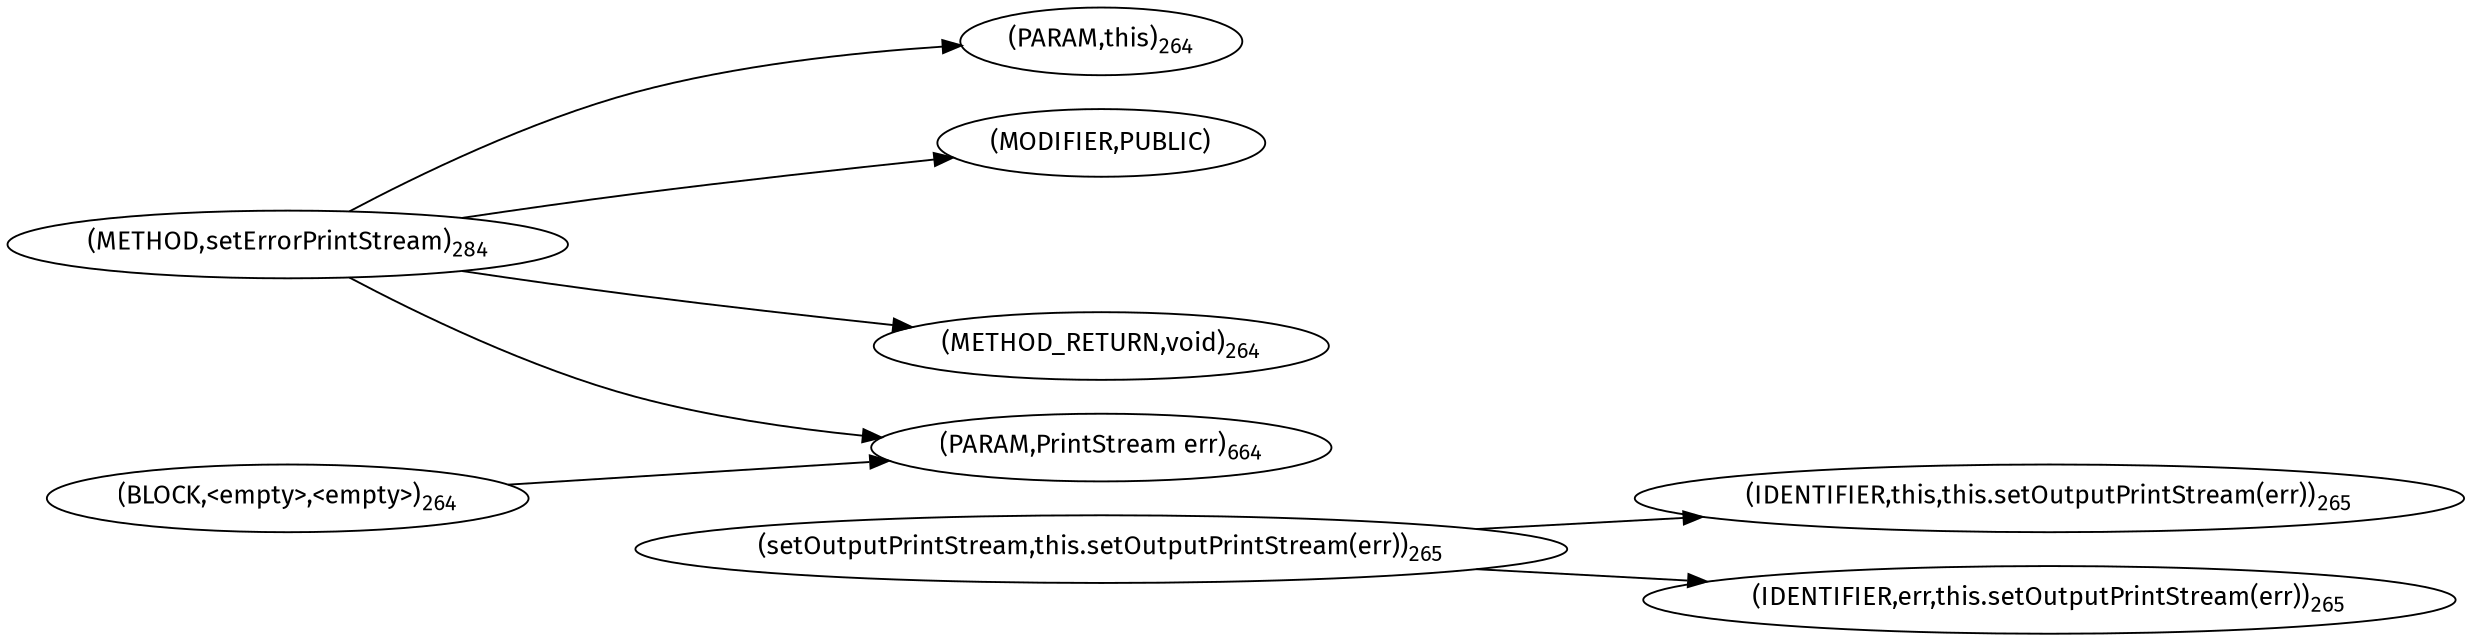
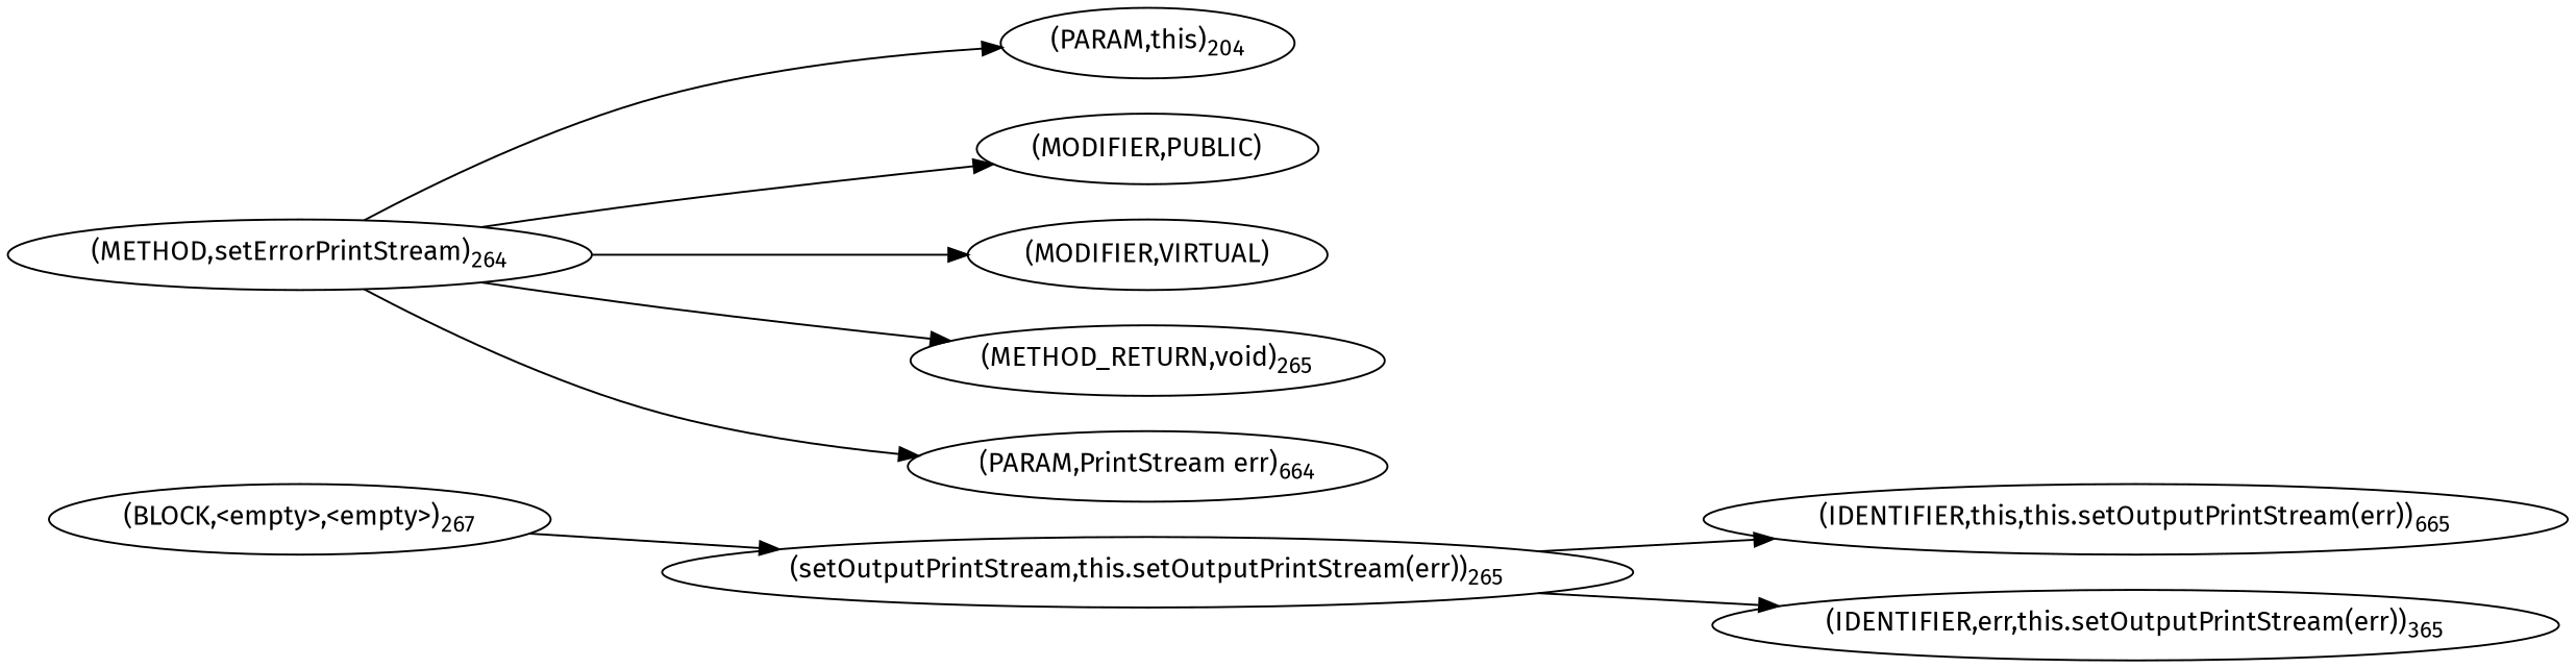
  digraph {
    fontname="Fira Sans"
    rankdir=LR
    node [fontname="Fira Sans"]
    edge [fontname="Fira Sans"]
-   n1 [label=<(METHOD,setErrorPrintStream)<SUB>284</SUB>>]
-   n2 [label=<(PARAM,this)<SUB>264</SUB>>]
+   n1 [label=<(METHOD,setErrorPrintStream)<SUB>264</SUB>>]
+   n2 [label=<(PARAM,this)<SUB>204</SUB>>]
    n3 [label=<(PARAM,PrintStream err)<SUB>664</SUB>>]
    n4 [label=<(MODIFIER,PUBLIC)>]
-   n6 [label=<(METHOD_RETURN,void)<SUB>264</SUB>>]
-   n7 [label=<(BLOCK,&lt;empty&gt;,&lt;empty&gt;)<SUB>264</SUB>>]
+   n5 [label=<(MODIFIER,VIRTUAL)>]
+   n6 [label=<(METHOD_RETURN,void)<SUB>265</SUB>>]
+   n7 [label=<(BLOCK,&lt;empty&gt;,&lt;empty&gt;)<SUB>267</SUB>>]
    n8 [label=<(setOutputPrintStream,this.setOutputPrintStream(err))<SUB>265</SUB>>]
-   n9 [label=<(IDENTIFIER,this,this.setOutputPrintStream(err))<SUB>265</SUB>>]
-   n10 [label=<(IDENTIFIER,err,this.setOutputPrintStream(err))<SUB>265</SUB>>]
+   n9 [label=<(IDENTIFIER,this,this.setOutputPrintStream(err))<SUB>665</SUB>>]
+   n10 [label=<(IDENTIFIER,err,this.setOutputPrintStream(err))<SUB>365</SUB>>]
    n1 -> n2
    n1 -> n3
    n1 -> n4
+   n1 -> n5
    n1 -> n6
-   n7 -> n3
+   n7 -> n8
    n8 -> n9
    n8 -> n10
  }
